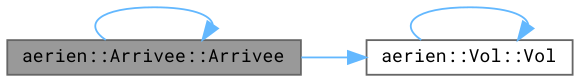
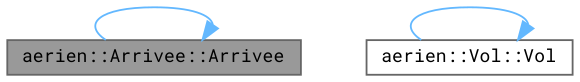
  digraph {
    rankdir=LR
    fontname="Roboto Mono"
    node [fontname="Roboto Mono" fontsize=10 shape=box style=filled]
    edge [color=steelblue1 fontname="Roboto Mono" fontsize=10 labelfontname=Helvetica labelfontsize=10 style=solid]
    n1 [color=gray40 fillcolor=grey60 fontcolor=black height=0.2 label="aerien::Arrivee::Arrivee" width=0.4]
    n2 [color=grey40 fillcolor=white height=0.2 label="aerien::Vol::Vol" width=0.4]
    n1 -> n1
-   n1 -> n2
    n2 -> n2
  }
